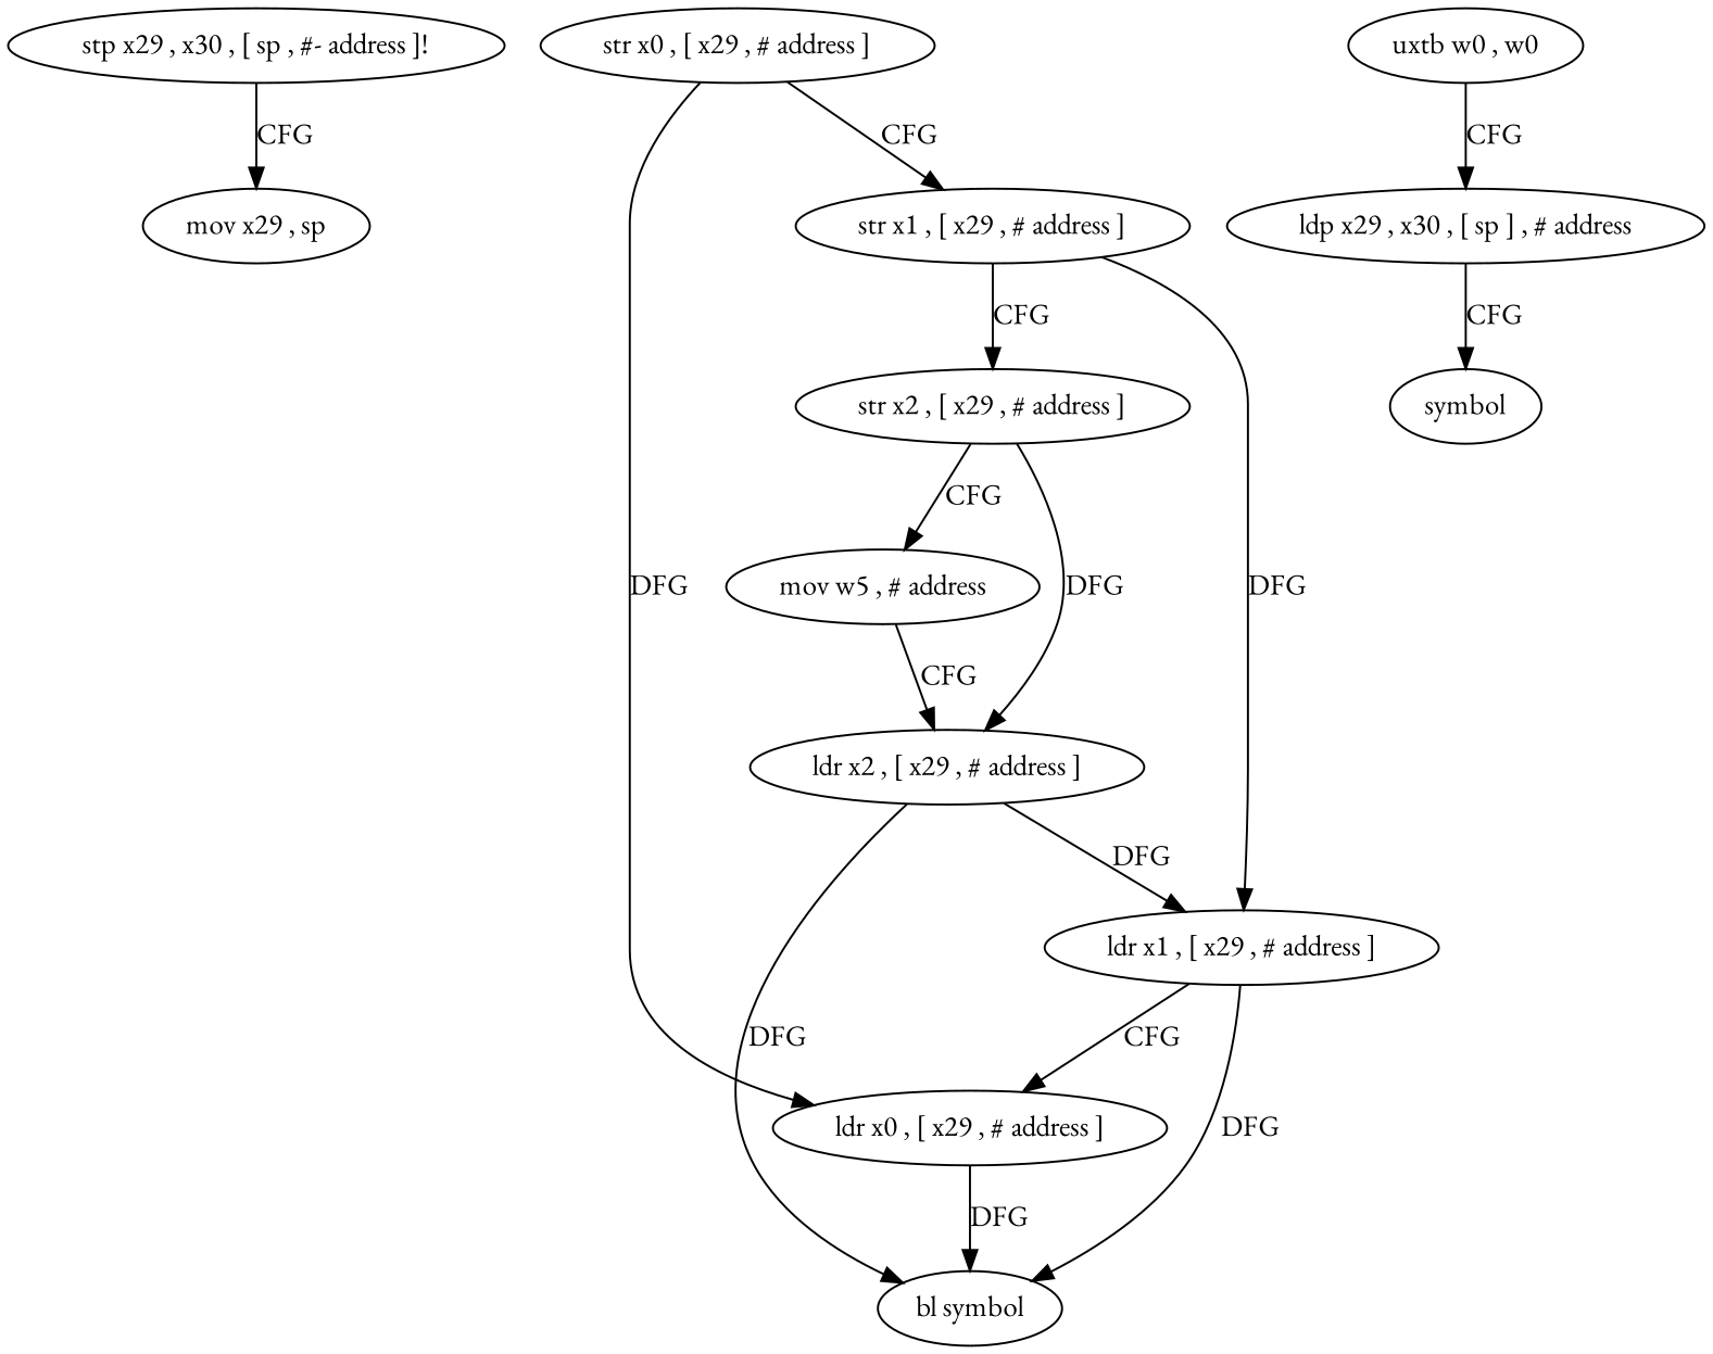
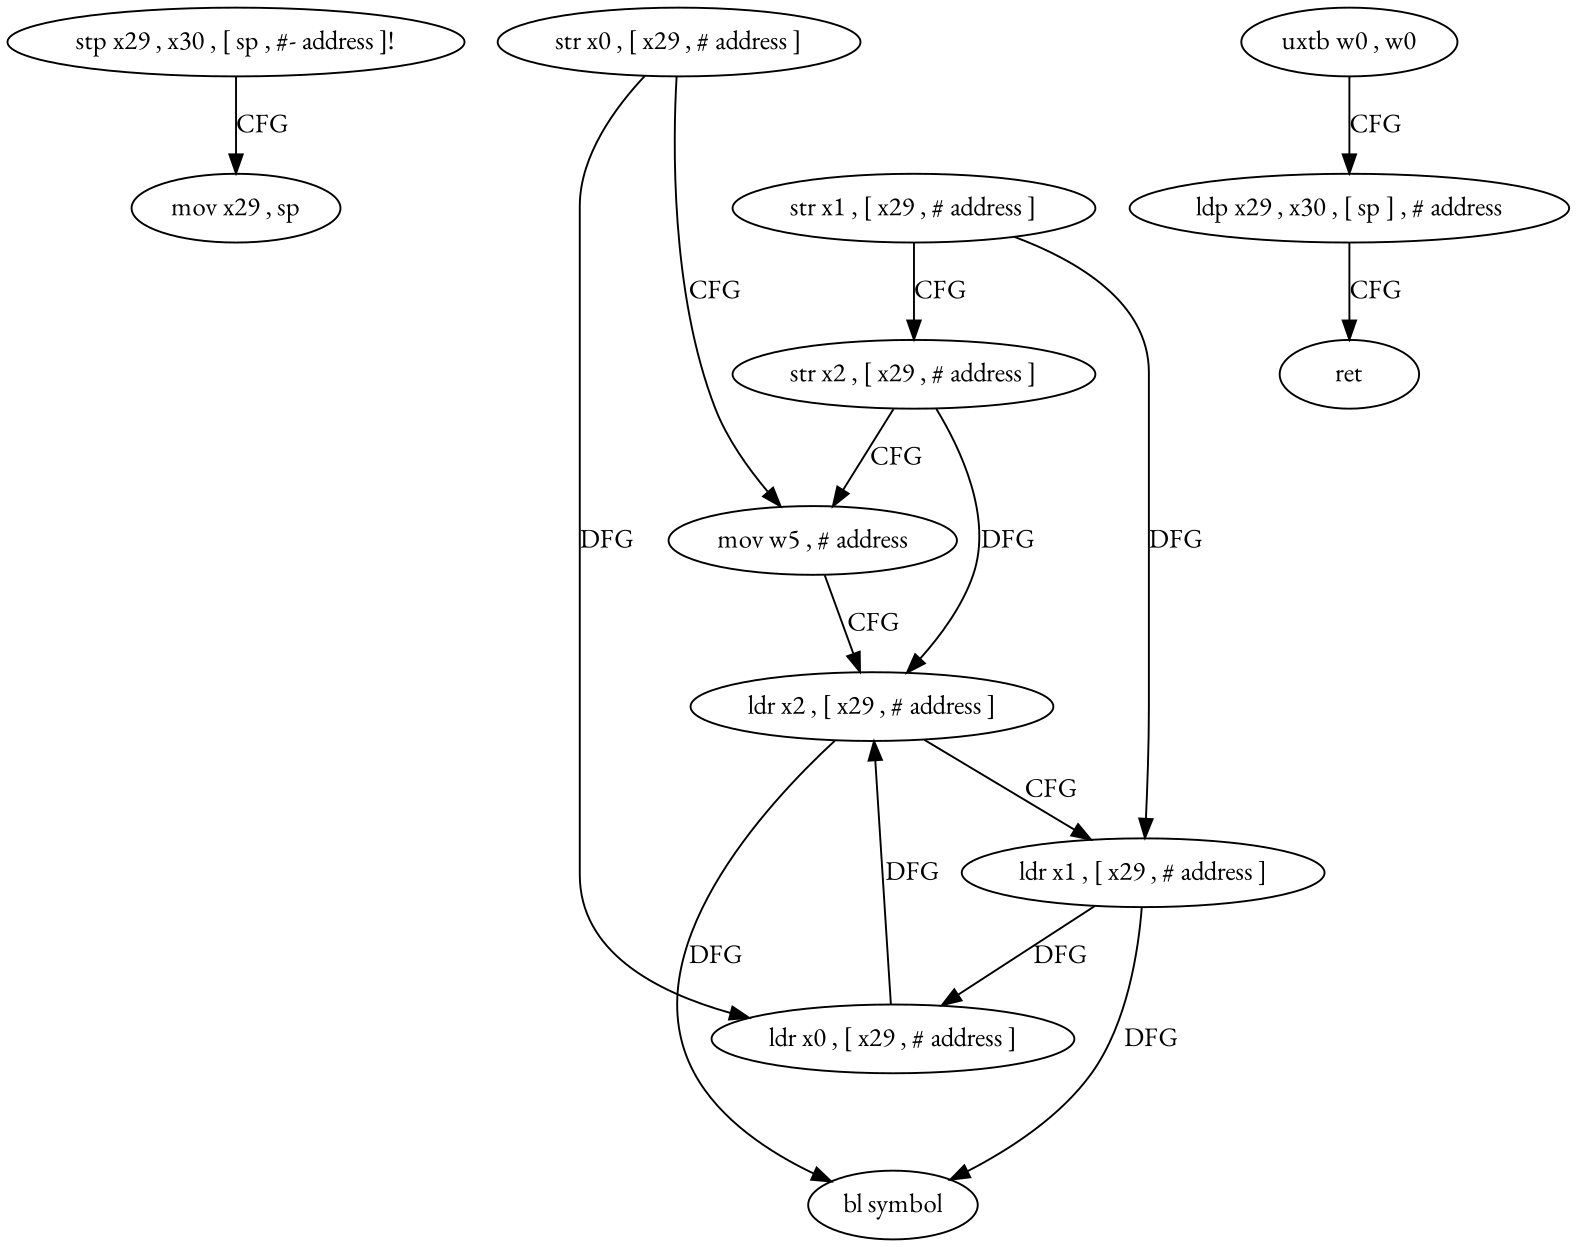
  digraph {
    fontname="EB Garamond"
    node [fontname="EB Garamond"]
    edge [fontname="EB Garamond"]
    n1 [label="stp x29 , x30 , [ sp , #- address ]!"]
    n2 [label="mov x29 , sp"]
    n3 [label="str x0 , [ x29 , # address ]"]
    n4 [label="str x1 , [ x29 , # address ]"]
    n5 [label="ldr x0 , [ x29 , # address ]"]
    n6 [label="str x2 , [ x29 , # address ]"]
    n7 [label="ldr x1 , [ x29 , # address ]"]
    n8 [label="bl symbol"]
    n9 [label="mov w5 , # address"]
    n10 [label="ldr x2 , [ x29 , # address ]"]
    n11 [label="uxtb w0 , w0"]
    n12 [label="ldp x29 , x30 , [ sp ] , # address"]
-   n13 [label=symbol]
+   n13 [label=ret]
    n1 -> n2 [label=CFG]
-   n3 -> n4 [label=CFG]
+   n3 -> n9 [label=CFG]
    n3 -> n5 [label=DFG]
    n4 -> n6 [label=CFG]
    n4 -> n7 [label=DFG]
-   n5 -> n8 [label=DFG]
+   n5 -> n10 [label=DFG]
    n6 -> n9 [label=CFG]
    n6 -> n10 [label=DFG]
-   n7 -> n5 [label=CFG]
+   n7 -> n5 [label=DFG]
    n7 -> n8 [label=DFG]
    n9 -> n10 [label=CFG]
-   n10 -> n7 [label=DFG]
+   n10 -> n7 [label=CFG]
    n10 -> n8 [label=DFG]
    n11 -> n12 [label=CFG]
    n12 -> n13 [label=CFG]
  }
